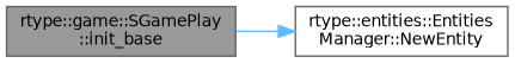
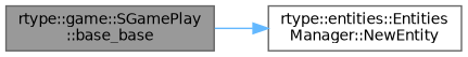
  digraph {
    rankdir=LR
    node [fontname=Helvetica fontsize=10 shape=box style=filled]
-   n1 [color=gray40 fillcolor=grey60 fontcolor=black height=0.2 label="rtype::game::SGamePlay\l::init_base" width=0.4]
+   n1 [color=gray40 fillcolor=grey60 fontcolor=black height=0.2 label="rtype::game::SGamePlay\l::base_base" width=0.4]
    n2 [color=grey40 fillcolor=white height=0.2 label="rtype::entities::Entities\lManager::NewEntity" width=0.4]
    n1 -> n2 [color=steelblue1 fontname=Helvetica fontsize=10 labelfontname=Helvetica labelfontsize=10 style=solid]
  }
